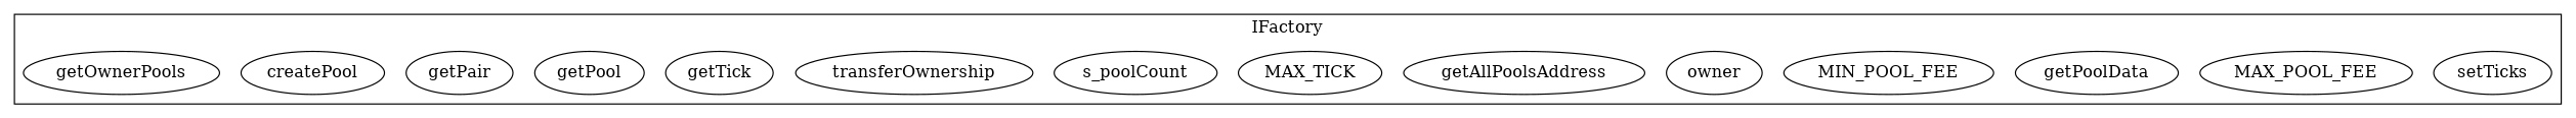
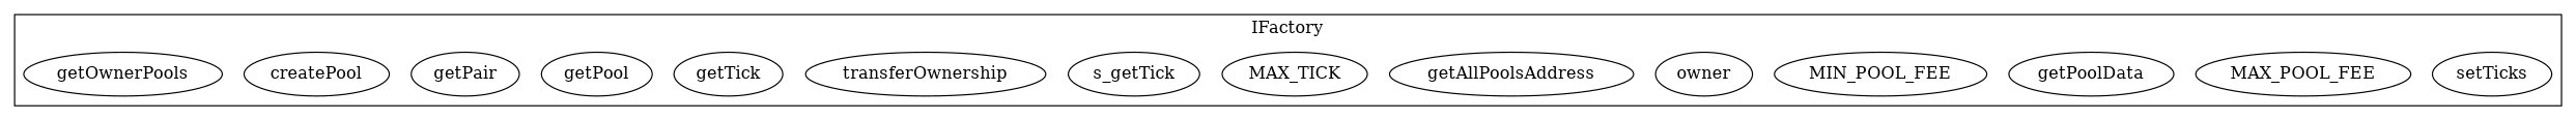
  strict digraph {
    n1 [label=setTicks]
    n2 [label=MAX_POOL_FEE]
    n3 [label=getPoolData]
    n4 [label=MIN_POOL_FEE]
    n5 [label=owner]
    n6 [label=getAllPoolsAddress]
    n7 [label=MAX_TICK]
-   n8 [label=s_poolCount]
+   n8 [label=s_getTick]
    n9 [label=transferOwnership]
    n10 [label=getTick]
    n11 [label=getPool]
    n12 [label=getPair]
    n13 [label=createPool]
    n14 [label=getOwnerPools]
    subgraph cluster_1 {
      label=IFactory
      n1
      n2
      n3
      n4
      n5
      n6
      n7
      n8
      n9
      n10
      n11
      n12
      n13
      n14
    }
    subgraph cluster_2 {
      label="[Solidity]"
    }
  }
